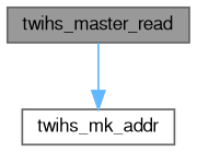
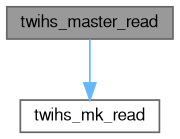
  digraph {
    rankdir=TB
    node [fontname=FreeSans fontsize=10 shape=box style=filled]
    n1 [color=gray40 fillcolor=grey60 fontcolor=black height=0.2 label=twihs_master_read width=0.4]
-   n2 [color=grey40 fillcolor=white height=0.2 label=twihs_mk_addr width=0.4]
+   n2 [color=grey40 fillcolor=white height=0.2 label=twihs_mk_read width=0.4]
    n1 -> n2 [color=steelblue1 fontname=FreeSans fontsize=10 labelfontname=FreeSans labelfontsize=10 style=solid]
  }
